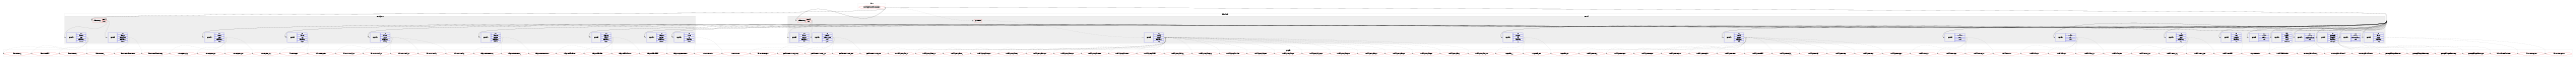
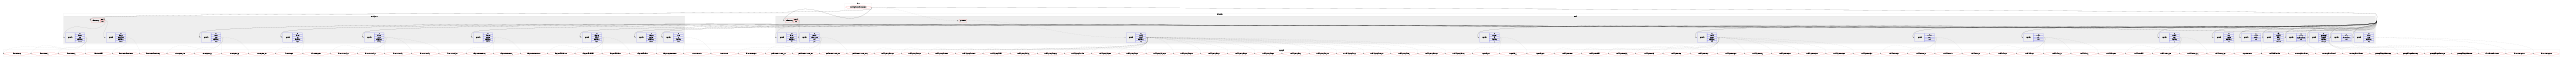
  digraph {
    compound=true
    concentrate=true
    fontname=Helvetica
    fontsize=10
    newrank=true
    rankdir=TB
    ranksep=1.5
    node [color=red fontname=Helvetica fontsize=10]
    edge [arrowhead=vee headport=w style=dotted tailport=e weight=100]
    n1 [label="gnome-base/libgnomeprint-2.18.8-r1" width=4]
    n2 [color=blue label=<<TABLE BORDER="0" CELLBORDER="1" CELLSPACING="0" CELLPADDING="4" WIDTH="220"><TR><TD ROWSPAN="6" CELLPADDING="30">pack_dep</TD></TR><TR><TD WIDTH="110">no</TD></TR><TR><TD>sys-devel</TD></TR><TR><TD>automake</TD></TR><TR><TD>greaterequal</TD></TR><TR><TD>1.15</TD></TR></TABLE>> shape=none]
    n3 [label=<<TABLE BORDER="0" CELLBORDER="1" CELLSPACING="0" CELLPADDING="4"><TR><TD CELLPADDING="10">any_of_group</TD></TR></TABLE>> shape=none]
    n4 [color=blue label=<<TABLE BORDER="0" CELLBORDER="1" CELLSPACING="0" CELLPADDING="4" WIDTH="220"><TR><TD ROWSPAN="6" CELLPADDING="30">pack_dep</TD></TR><TR><TD WIDTH="110">no</TD></TR><TR><TD>app-text</TD></TR><TR><TD>docbook-xml-dtd</TD></TR><TR><TD>tilde</TD></TR><TR><TD>4.1.2</TD></TR></TABLE>> shape=none]
    n5 [color=blue label=<<TABLE BORDER="0" CELLBORDER="1" CELLSPACING="0" CELLPADDING="4" WIDTH="220"><TR><TD ROWSPAN="6" CELLPADDING="30">pack_dep</TD></TR><TR><TD WIDTH="110">no</TD></TR><TR><TD>dev-util</TD></TR><TR><TD>gtk-doc</TD></TR><TR><TD>greaterequal</TD></TR><TR><TD>0.9</TD></TR></TABLE>> shape=none]
    n6 [label=<<TABLE BORDER="0" CELLBORDER="1" CELLSPACING="0" CELLPADDING="4"><TR><TD ROWSPAN="3" CELLPADDING="10">use_conditional</TD></TR><TR><TD>positive</TD></TR><TR><TD>doc</TD></TR></TABLE>> shape=none]
    n7 [color=blue label=<<TABLE BORDER="0" CELLBORDER="1" CELLSPACING="0" CELLPADDING="4" WIDTH="220"><TR><TD ROWSPAN="6" CELLPADDING="30">pack_dep</TD></TR><TR><TD WIDTH="110">no</TD></TR><TR><TD>app-portage</TD></TR><TR><TD>elt-patches</TD></TR><TR><TD>greaterequal</TD></TR><TR><TD>20170422</TD></TR></TABLE>> shape=none]
    n8 [color=blue label=<<TABLE BORDER="0" CELLBORDER="1" CELLSPACING="0" CELLPADDING="4" WIDTH="220"><TR><TD ROWSPAN="6" CELLPADDING="30">pack_dep</TD></TR><TR><TD WIDTH="110">no</TD></TR><TR><TD>dev-util</TD></TR><TR><TD>desktop-file-utils</TD></TR><TR><TD>none</TD></TR><TR><TD></TD></TR></TABLE>> shape=none]
    n9 [color=blue label=<<TABLE BORDER="0" CELLBORDER="1" CELLSPACING="0" CELLPADDING="4" WIDTH="220"><TR><TD ROWSPAN="6" CELLPADDING="30">pack_dep</TD></TR><TR><TD WIDTH="110">no</TD></TR><TR><TD>dev-util</TD></TR><TR><TD>intltool</TD></TR><TR><TD>greaterequal</TD></TR><TR><TD>0.35</TD></TR></TABLE>> shape=none]
    n10 [color=blue label=<<TABLE BORDER="0" CELLBORDER="1" CELLSPACING="0" CELLPADDING="4" WIDTH="220"><TR><TD ROWSPAN="6" CELLPADDING="30">pack_dep</TD></TR><TR><TD WIDTH="110">no</TD></TR><TR><TD>sys-apps</TD></TR><TR><TD>sed</TD></TR><TR><TD>greaterequal</TD></TR><TR><TD>4</TD></TR></TABLE>> shape=none]
    n11 [color=blue label=<<TABLE BORDER="0" CELLBORDER="1" CELLSPACING="0" CELLPADDING="4" WIDTH="220"><TR><TD ROWSPAN="6" CELLPADDING="30">pack_dep</TD></TR><TR><TD WIDTH="110">no</TD></TR><TR><TD>sys-devel</TD></TR><TR><TD>autoconf</TD></TR><TR><TD>greaterequal</TD></TR><TR><TD>2.69</TD></TR></TABLE>> shape=none]
    n12 [color=blue label=<<TABLE BORDER="0" CELLBORDER="1" CELLSPACING="0" CELLPADDING="4" WIDTH="220"><TR><TD ROWSPAN="6" CELLPADDING="30">pack_dep</TD></TR><TR><TD WIDTH="110">no</TD></TR><TR><TD>sys-devel</TD></TR><TR><TD>bison</TD></TR><TR><TD>none</TD></TR><TR><TD></TD></TR></TABLE>> shape=none]
    n13 [color=blue label=<<TABLE BORDER="0" CELLBORDER="1" CELLSPACING="0" CELLPADDING="4" WIDTH="220"><TR><TD ROWSPAN="6" CELLPADDING="30">pack_dep</TD></TR><TR><TD WIDTH="110">no</TD></TR><TR><TD>sys-devel</TD></TR><TR><TD>flex</TD></TR><TR><TD>none</TD></TR><TR><TD></TD></TR></TABLE>> shape=none]
    n14 [color=blue label=<<TABLE BORDER="0" CELLBORDER="1" CELLSPACING="0" CELLPADDING="4" WIDTH="220"><TR><TD ROWSPAN="6" CELLPADDING="30">pack_dep</TD></TR><TR><TD WIDTH="110">no</TD></TR><TR><TD>sys-devel</TD></TR><TR><TD>gettext</TD></TR><TR><TD>none</TD></TR><TR><TD></TD></TR></TABLE>> shape=none]
    n15 [color=blue label=<<TABLE BORDER="0" CELLBORDER="1" CELLSPACING="0" CELLPADDING="4" WIDTH="220"><TR><TD ROWSPAN="6" CELLPADDING="30">pack_dep</TD></TR><TR><TD WIDTH="110">no</TD></TR><TR><TD>sys-devel</TD></TR><TR><TD>libtool</TD></TR><TR><TD>greaterequal</TD></TR><TR><TD>2.4</TD></TR></TABLE>> shape=none]
    n16 [color=blue label=<<TABLE BORDER="0" CELLBORDER="1" CELLSPACING="0" CELLPADDING="4" WIDTH="220"><TR><TD ROWSPAN="6" CELLPADDING="30">pack_dep</TD></TR><TR><TD WIDTH="110">no</TD></TR><TR><TD>virtual</TD></TR><TR><TD>pkgconfig</TD></TR><TR><TD>greaterequal</TD></TR><TR><TD>0-r1</TD></TR></TABLE>> shape=none]
    n17 [color=blue label=<<TABLE BORDER="0" CELLBORDER="1" CELLSPACING="0" CELLPADDING="4" WIDTH="220"><TR><TD ROWSPAN="6" CELLPADDING="30">pack_dep</TD></TR><TR><TD WIDTH="110">no</TD></TR><TR><TD>x11-misc</TD></TR><TR><TD>shared-mime-info</TD></TR><TR><TD>none</TD></TR><TR><TD></TD></TR></TABLE>> shape=none]
    n18 [color=blue label=<<TABLE BORDER="0" CELLBORDER="1" CELLSPACING="0" CELLPADDING="4" WIDTH="220"><TR><TD ROWSPAN="6" CELLPADDING="30">pack_dep</TD></TR><TR><TD WIDTH="110">weak</TD></TR><TR><TD>sys-devel</TD></TR><TR><TD>gettext</TD></TR><TR><TD>smaller</TD></TR><TR><TD>0.18.1.1-r3</TD></TR></TABLE>> shape=none]
    n19 [color=blue label=<<TABLE BORDER="0" CELLBORDER="1" CELLSPACING="0" CELLPADDING="4" WIDTH="220"><TR><TD ROWSPAN="6" CELLPADDING="30">pack_dep</TD></TR><TR><TD WIDTH="110">no</TD></TR><TR><TD>net-print</TD></TR><TR><TD>cups</TD></TR><TR><TD>greaterequal</TD></TR><TR><TD>1.7.1-r1</TD></TR></TABLE>> shape=none]
    n20 [color=blue label=<<TABLE BORDER="0" CELLBORDER="1" CELLSPACING="0" CELLPADDING="4" WIDTH="220"><TR><TD ROWSPAN="6" CELLPADDING="30">pack_dep</TD></TR><TR><TD WIDTH="110">no</TD></TR><TR><TD>net-print</TD></TR><TR><TD>libgnomecups</TD></TR><TR><TD>greaterequal</TD></TR><TR><TD>0.2.3-r3</TD></TR></TABLE>> shape=none]
    n21 [label=<<TABLE BORDER="0" CELLBORDER="1" CELLSPACING="0" CELLPADDING="4"><TR><TD ROWSPAN="3" CELLPADDING="10">use_conditional</TD></TR><TR><TD>positive</TD></TR><TR><TD>cups</TD></TR></TABLE>> shape=none]
    n22 [color=blue label=<<TABLE BORDER="0" CELLBORDER="1" CELLSPACING="0" CELLPADDING="4" WIDTH="220"><TR><TD ROWSPAN="6" CELLPADDING="30">pack_dep</TD></TR><TR><TD WIDTH="110">no</TD></TR><TR><TD>dev-libs</TD></TR><TR><TD>glib</TD></TR><TR><TD>greaterequal</TD></TR><TR><TD>2.34.3</TD></TR></TABLE>> shape=none]
    n23 [color=blue label=<<TABLE BORDER="0" CELLBORDER="1" CELLSPACING="0" CELLPADDING="4" WIDTH="220"><TR><TD ROWSPAN="6" CELLPADDING="30">pack_dep</TD></TR><TR><TD WIDTH="110">no</TD></TR><TR><TD>dev-libs</TD></TR><TR><TD>libxml2</TD></TR><TR><TD>greaterequal</TD></TR><TR><TD>2.9.1-r4</TD></TR></TABLE>> shape=none]
    n24 [color=blue label=<<TABLE BORDER="0" CELLBORDER="1" CELLSPACING="0" CELLPADDING="4" WIDTH="220"><TR><TD ROWSPAN="6" CELLPADDING="30">pack_dep</TD></TR><TR><TD WIDTH="110">no</TD></TR><TR><TD>media-libs</TD></TR><TR><TD>fontconfig</TD></TR><TR><TD>greaterequal</TD></TR><TR><TD>2.10.92</TD></TR></TABLE>> shape=none]
    n25 [color=blue label=<<TABLE BORDER="0" CELLBORDER="1" CELLSPACING="0" CELLPADDING="4" WIDTH="220"><TR><TD ROWSPAN="6" CELLPADDING="30">pack_dep</TD></TR><TR><TD WIDTH="110">no</TD></TR><TR><TD>media-libs</TD></TR><TR><TD>freetype</TD></TR><TR><TD>greaterequal</TD></TR><TR><TD>2.5.0.1</TD></TR></TABLE>> shape=none]
    n26 [color=blue label=<<TABLE BORDER="0" CELLBORDER="1" CELLSPACING="0" CELLPADDING="4" WIDTH="220"><TR><TD ROWSPAN="6" CELLPADDING="30">pack_dep</TD></TR><TR><TD WIDTH="110">no</TD></TR><TR><TD>media-libs</TD></TR><TR><TD>libart_lgpl</TD></TR><TR><TD>greaterequal</TD></TR><TR><TD>2.3.21-r2</TD></TR></TABLE>> shape=none]
    n27 [color=blue label=<<TABLE BORDER="0" CELLBORDER="1" CELLSPACING="0" CELLPADDING="4" WIDTH="220"><TR><TD ROWSPAN="6" CELLPADDING="30">pack_dep</TD></TR><TR><TD WIDTH="110">no</TD></TR><TR><TD>sys-libs</TD></TR><TR><TD>zlib</TD></TR><TR><TD>greaterequal</TD></TR><TR><TD>1.2.8-r1</TD></TR></TABLE>> shape=none]
    n28 [color=blue label=<<TABLE BORDER="0" CELLBORDER="1" CELLSPACING="0" CELLPADDING="4" WIDTH="220"><TR><TD ROWSPAN="6" CELLPADDING="30">pack_dep</TD></TR><TR><TD WIDTH="110">no</TD></TR><TR><TD>x11-libs</TD></TR><TR><TD>pango</TD></TR><TR><TD>greaterequal</TD></TR><TR><TD>1.36.3</TD></TR></TABLE>> shape=none]
    n29 [label="sys-devel/automake-1.10.3-r1" width=4]
    n30 [label="sys-devel/automake-1.10.3-r2" width=4]
    n31 [label="sys-devel/automake-1.11.6-r1" width=4]
    n32 [label="sys-devel/automake-1.11.6-r2" width=4]
    n33 [label="sys-devel/automake-1.12.6" width=4]
    n34 [label="sys-devel/automake-1.12.6-r1" width=4]
    n35 [label="sys-devel/automake-1.13.4" width=4]
    n36 [label="sys-devel/automake-1.13.4-r1" width=4]
    n37 [label="libxml-devel/automake-1.14.1" width=4]
    n38 [label="sys-devel/automake-1.14.1-r1" width=4]
    n39 [label="sys-devel/automake-1.15" width=4]
    n40 [label="sys-devel/automake-1.15-r1" width=4]
    n41 [label="sys-devel/automake-1.15-r2" width=4]
    n42 [label="sys-devel/automake-1.15.1" width=4]
    n43 [label="sys-devel/automake-1.15.1-r1" width=4]
    n44 [label="sys-devel/automake-1.4_p6-r2" width=4]
    n45 [label="sys-devel/automake-1.5-r2" width=4]
    n46 [label="sys-devel/automake-1.6.3-r2" width=4]
    n47 [label="sys-devel/automake-1.7.9-r3" width=4]
    n48 [label="sys-devel/automake-1.8.5-r5" width=4]
    n49 [label="sys-devel/automake-1.9.6-r4" width=4]
    n50 [label="sys-devel/automake-9999" width=4]
    n51 [label="app-text/docbook-xml-dtd-4.1.2-r6" width=4]
    n52 [label="app-text/docbook-xml-dtd-4.2-r2" width=4]
    n53 [label="app-text/docbook-xml-dtd-4.3-r1" width=4]
    n54 [label="app-text/docbook-xml-dtd-4.4-r2" width=4]
    n55 [label="dev-util/gtk-doc-1.25-r0" width=4]
    n56 [label="app-portage/elt-patches-20170317" width=4]
    n57 [label="app-portage/elt-patches-20170422" width=4]
    n58 [label="app-portage/elt-patches-20170815" width=4]
    n59 [label="app-portage/elt-patches-20170826.1" width=4]
    n60 [label="dev-util/desktop-file-utils-0.23" width=4]
    n61 [label="dev-util/intltool-0.51.0-r1" width=4]
    n62 [label="dev-util/intltool-0.51.0-r2" width=4]
    n63 [label="sys-apps/sed-4.2.2" width=4]
    n64 [label="sys-apps/sed-4.3-r1" width=4]
    n65 [label="sys-apps/sed-4.4" width=4]
    n66 [label="sys-devel/autoconf-2.13" width=4]
    n67 [label="sys-devel/autoconf-2.59-r7" width=4]
    n68 [label="sys-devel/autoconf-2.61-r2" width=4]
    n69 [label="sys-devel/autoconf-2.62-r1" width=4]
    n70 [label="sys-devel/autoconf-2.63-r1" width=4]
    n71 [label="sys-devel/autoconf-2.64" width=4]
    n72 [label="sys-devel/autoconf-2.65-r1" width=4]
    n73 [label="sys-devel/autoconf-2.67" width=4]
    n74 [label="sys-devel/autoconf-2.68" width=4]
    n75 [label="sys-devel/autoconf-2.69" width=4]
    n76 [label="sys-devel/autoconf-2.69-r4" width=4]
    n77 [label="sys-devel/autoconf-9999" width=4]
    n78 [label="sys-devel/bison-1.875d" width=4]
    n79 [label="sys-devel/bison-2.4.3" width=4]
    n80 [label="sys-devel/bison-2.7.1" width=4]
    n81 [label="sys-devel/bison-3.0.4-r1" width=4]
    n82 [label="sys-devel/flex-2.6.1" width=4]
    n83 [label="sys-devel/flex-2.6.3" width=4]
    n84 [label="sys-devel/flex-2.6.3-r1" width=4]
+   n85 [label="sys-devel/flex-2.6.4" width=4]
    n86 [label="sys-devel/flex-2.6.4-r1" width=4]
    n87 [label="sys-devel/gettext-0.19.8.1" width=4]
    n88 [label="sys-devel/libtool-2.4.6-r2" width=4]
    n89 [label="sys-devel/libtool-2.4.6-r3" width=4]
    n90 [label="sys-devel/libtool-2.4.6-r4" width=4]
    n91 [label="sys-devel/libtool-9999" width=4]
    n92 [label="virtual/pkgconfig-0-r1" width=4]
    n93 [label="x11-misc/shared-mime-info-1.4" width=4]
    n94 [label="x11-misc/shared-mime-info-1.8" width=4]
    n95 [label="x11-misc/shared-mime-info-1.9" width=4]
    n96 [label="net-print/cups-2.1.4" width=4]
    n97 [label="net-print/cups-2.2.4" width=4]
    n98 [label="net-print/cups-2.2.6" width=4]
    n99 [label="net-print/cups-9999" width=4]
    n100 [label="net-print/libgnomecups-0.2.3-r3" width=4]
    n101 [label="net-print/libgnomecups-0.2.3-r5" width=4]
    n102 [label="dev-libs/glib-2.50.3-r1" width=4]
    n103 [label="dev-libs/glib-2.52.3" width=4]
    n104 [label="dev-libs/libxml2-2.9.4-r1" width=4]
    n105 [label="dev-libs/libxml2-2.9.4-r2" width=4]
    n106 [label="dev-libs/libxml2-2.9.4-r3" width=4]
    n107 [label="dev-libs/libxml2-2.9.5" width=4]
    n108 [label="dev-libs/libxml2-2.9.6" width=4]
    n109 [label="media-libs/fontconfig-2.11.1-r2" width=4]
    n110 [label="media-libs/fontconfig-2.12.4" width=4]
    n111 [label="media-libs/fontconfig-2.12.6" width=4]
    n112 [label="media-libs/freetype-2.7.1-r2" width=4]
    n113 [label="media-libs/freetype-2.8" width=4]
    n114 [label="media-libs/freetype-2.8.1" width=4]
    n115 [label="media-libs/freetype-9999" width=4]
    n116 [label="media-libs/libart_lgpl-2.3.21-r3" width=4]
    n117 [label="sys-libs/zlib-1.2.11" width=4]
    n118 [label="sys-libs/zlib-1.2.11-r1" width=4]
    n119 [label="x11-libs/pango-1.40.12" width=4]
    n120 [label="x11-libs/pango-1.40.3" width=4]
    n121 [label="x11-libs/pango-1.40.5" width=4]
    n122 [label="x11-libs/pango-1.40.6" width=4]
    subgraph cluster_1 {
      color=gray
      label=<<i>ebuild</i>>
      rank=same
      n1
    }
    subgraph cluster_2 {
      color=gray
      label=<<i>dependencies</i>>
      subgraph cluster_3 {
        color=gray
        fillcolor="#eeeeee"
        label=<<i>compile</i>>
        style=filled
        subgraph sub_4 {
          color=gray
          fillcolor="#eeeeee"
          label=<<i>compile</i>>
          style=filled
          n3
          subgraph sub_5 {
            color=gray
            fillcolor="#eeeeee"
            label=<<i>compile</i>>
            style=filled
            n2
          }
        }
        subgraph sub_6 {
          color=gray
          fillcolor="#eeeeee"
          label=<<i>compile</i>>
          style=filled
          n6
          subgraph sub_7 {
            color=gray
            fillcolor="#eeeeee"
            label=<<i>compile</i>>
            style=filled
            n4
          }
          subgraph sub_8 {
            color=gray
            fillcolor="#eeeeee"
            label=<<i>compile</i>>
            style=filled
            n5
          }
        }
        subgraph sub_9 {
          color=gray
          fillcolor="#eeeeee"
          label=<<i>compile</i>>
          style=filled
          n7
        }
        subgraph sub_10 {
          color=gray
          fillcolor="#eeeeee"
          label=<<i>compile</i>>
          style=filled
          n8
        }
        subgraph sub_11 {
          color=gray
          fillcolor="#eeeeee"
          label=<<i>compile</i>>
          style=filled
          n9
        }
        subgraph sub_12 {
          color=gray
          fillcolor="#eeeeee"
          label=<<i>compile</i>>
          style=filled
          n10
        }
        subgraph sub_13 {
          color=gray
          fillcolor="#eeeeee"
          label=<<i>compile</i>>
          style=filled
          n11
        }
        subgraph sub_14 {
          color=gray
          fillcolor="#eeeeee"
          label=<<i>compile</i>>
          style=filled
          n12
        }
        subgraph sub_15 {
          color=gray
          fillcolor="#eeeeee"
          label=<<i>compile</i>>
          style=filled
          n13
        }
        subgraph sub_16 {
          color=gray
          fillcolor="#eeeeee"
          label=<<i>compile</i>>
          style=filled
          n14
        }
        subgraph sub_17 {
          color=gray
          fillcolor="#eeeeee"
          label=<<i>compile</i>>
          style=filled
          n15
        }
        subgraph sub_18 {
          color=gray
          fillcolor="#eeeeee"
          label=<<i>compile</i>>
          style=filled
          n16
        }
        subgraph sub_19 {
          color=gray
          fillcolor="#eeeeee"
          label=<<i>compile</i>>
          style=filled
          n17
        }
        subgraph sub_20 {
          color=gray
          fillcolor="#eeeeee"
          label=<<i>compile</i>>
          style=filled
          n18
        }
      }
      subgraph cluster_21 {
        color=gray
        fillcolor="#eeeeee"
        label=<<i>compile and run</i>>
        style=filled
        subgraph sub_22 {
          color=gray
          fillcolor="#eeeeee"
          label=<<i>compile and run</i>>
          style=filled
          n21
          subgraph sub_23 {
            color=gray
            fillcolor="#eeeeee"
            label=<<i>compile and run</i>>
            style=filled
            n19
          }
          subgraph sub_24 {
            color=gray
            fillcolor="#eeeeee"
            label=<<i>compile and run</i>>
            style=filled
            n20
          }
        }
        subgraph sub_25 {
          color=gray
          fillcolor="#eeeeee"
          label=<<i>compile and run</i>>
          style=filled
          n22
        }
        subgraph sub_26 {
          color=gray
          fillcolor="#eeeeee"
          label=<<i>compile and run</i>>
          style=filled
          n23
        }
        subgraph sub_27 {
          color=gray
          fillcolor="#eeeeee"
          label=<<i>compile and run</i>>
          style=filled
          n24
        }
        subgraph sub_28 {
          color=gray
          fillcolor="#eeeeee"
          label=<<i>compile and run</i>>
          style=filled
          n25
        }
        subgraph sub_29 {
          color=gray
          fillcolor="#eeeeee"
          label=<<i>compile and run</i>>
          style=filled
          n26
        }
        subgraph sub_30 {
          color=gray
          fillcolor="#eeeeee"
          label=<<i>compile and run</i>>
          style=filled
          n27
        }
        subgraph sub_31 {
          color=gray
          fillcolor="#eeeeee"
          label=<<i>compile and run</i>>
          style=filled
          n28
        }
      }
      subgraph cluster_32 {
        color=gray
        fillcolor="#eeeeee"
        label=<<i>run</i>>
        style=filled
      }
    }
    subgraph cluster_33 {
      color=gray
      label=<<i>candidates</i>>
      rank=same
      subgraph sub_34 {
        color=black
        label=<<i>candidates</i>>
        nodesep=1
        rank=same
        n29
        n30
        n31
        n32
        n33
        n34
        n35
        n36
        n37
        n38
        n39
        n40
        n41
        n42
        n43
        n44
        n45
        n46
        n47
        n48
        n49
        n50
      }
      subgraph sub_35 {
        color=black
        label=<<i>candidates</i>>
        nodesep=1
        rank=same
        n51
        n52
        n53
        n54
      }
      subgraph sub_36 {
        color=black
        label=<<i>candidates</i>>
        nodesep=1
        rank=same
        n55
      }
      subgraph sub_37 {
        color=black
        label=<<i>candidates</i>>
        nodesep=1
        rank=same
        n56
        n57
        n58
        n59
      }
      subgraph sub_38 {
        color=black
        label=<<i>candidates</i>>
        nodesep=1
        rank=same
        n60
      }
      subgraph sub_39 {
        color=black
        label=<<i>candidates</i>>
        nodesep=1
        rank=same
        n61
        n62
      }
      subgraph sub_40 {
        color=black
        label=<<i>candidates</i>>
        nodesep=1
        rank=same
        n63
        n64
        n65
      }
      subgraph sub_41 {
        color=black
        label=<<i>candidates</i>>
        nodesep=1
        rank=same
        n66
        n67
        n68
        n69
        n70
        n71
        n72
        n73
        n74
        n75
        n76
        n77
      }
      subgraph sub_42 {
        color=black
        label=<<i>candidates</i>>
        nodesep=1
        rank=same
        n78
        n79
        n80
        n81
      }
      subgraph sub_43 {
        color=black
        label=<<i>candidates</i>>
        nodesep=1
        rank=same
        n82
        n83
        n84
+       n85
        n86
      }
      subgraph sub_44 {
        color=black
        label=<<i>candidates</i>>
        nodesep=1
        rank=same
        n87
      }
      subgraph sub_45 {
        color=black
        label=<<i>candidates</i>>
        nodesep=1
        rank=same
        n88
        n89
        n90
        n91
      }
      subgraph sub_46 {
        color=black
        label=<<i>candidates</i>>
        nodesep=1
        rank=same
        n92
      }
      subgraph sub_47 {
        color=black
        label=<<i>candidates</i>>
        nodesep=1
        rank=same
        n93
        n94
        n95
      }
      subgraph sub_48 {
        color=black
        label=<<i>candidates</i>>
        nodesep=1
        rank=same
        n87
      }
      subgraph sub_49 {
        color=black
        label=<<i>candidates</i>>
        nodesep=1
        rank=same
        n96
        n97
        n98
        n99
      }
      subgraph sub_50 {
        color=black
        label=<<i>candidates</i>>
        nodesep=1
        rank=same
        n100
        n101
      }
      subgraph sub_51 {
        color=black
        label=<<i>candidates</i>>
        nodesep=1
        rank=same
        n102
        n103
      }
      subgraph sub_52 {
        color=black
        label=<<i>candidates</i>>
        nodesep=1
        rank=same
        n104
        n105
        n106
        n107
        n108
      }
      subgraph sub_53 {
        color=black
        label=<<i>candidates</i>>
        nodesep=1
        rank=same
        n109
        n110
        n111
      }
      subgraph sub_54 {
        color=black
        label=<<i>candidates</i>>
        nodesep=1
        rank=same
        n112
        n113
        n114
        n115
      }
      subgraph sub_55 {
        color=black
        label=<<i>candidates</i>>
        nodesep=1
        rank=same
        n116
      }
      subgraph sub_56 {
        color=black
        label=<<i>candidates</i>>
        nodesep=1
        rank=same
        n117
        n118
      }
      subgraph sub_57 {
        color=black
        label=<<i>candidates</i>>
        nodesep=1
        rank=same
        n119
        n120
        n121
        n122
      }
    }
    n1 -> n3 [weight=20]
    n1 -> n6 [style=solid weight=20]
    n1 -> n7 [style=solid weight=20]
    n1 -> n8 [style=solid weight=20]
    n1 -> n9 [style=solid weight=20]
    n1 -> n10 [style=solid weight=20]
    n1 -> n11 [style=solid weight=20]
    n1 -> n12 [style=solid weight=20]
    n1 -> n13 [style=solid weight=20]
    n1 -> n14 [style=solid weight=20]
    n1 -> n15 [style=solid weight=20]
    n1 -> n16 [style=solid weight=20]
    n1 -> n17 [style=solid weight=20]
    n1 -> n18 [style=solid weight=20]
    n1 -> n21 [arrowhead=odotvee style=solid weight=20]
    n1 -> n22 [arrowhead=odotvee style=solid weight=20]
    n1 -> n23 [arrowhead=odotvee style=solid weight=20]
    n1 -> n24 [arrowhead=odotvee style=solid weight=20]
    n1 -> n25 [arrowhead=odotvee style=solid weight=20]
    n1 -> n26 [arrowhead=odotvee style=solid weight=20]
    n1 -> n27 [arrowhead=odotvee style=solid weight=20]
    n1 -> n28 [arrowhead=odotvee style=solid weight=20]
    n2 -> n29
    n2 -> n30
    n2 -> n31
    n2 -> n32
    n2 -> n33
    n2 -> n34
    n2 -> n35
    n2 -> n36
    n2 -> n37
    n2 -> n38
    n2 -> n39
    n2 -> n40
    n2 -> n41
    n2 -> n42
    n2 -> n43
    n2 -> n44
    n2 -> n45
    n2 -> n46
    n2 -> n47
    n2 -> n48
    n2 -> n49
    n2 -> n50
    n3 -> n2 [arrowhead=oinv weight=20]
    n4 -> n51
    n4 -> n52
    n4 -> n53
    n4 -> n54
    n5 -> n55
    n6 -> n4 [style=dashed weight=20]
    n6 -> n5 [style=dashed weight=20]
    n7 -> n56
    n7 -> n57
    n7 -> n58
    n7 -> n59
    n8 -> n60
    n9 -> n61
    n9 -> n62
    n10 -> n63
    n10 -> n64
    n10 -> n65
    n11 -> n66
    n11 -> n67
    n11 -> n68
    n11 -> n69
    n11 -> n70
    n11 -> n71
    n11 -> n72
    n11 -> n73
    n11 -> n74
    n11 -> n75
    n11 -> n76
    n11 -> n77
    n12 -> n78
    n12 -> n79
    n12 -> n80
    n12 -> n81
    n13 -> n82
    n13 -> n83
    n13 -> n84
+   n13 -> n85
    n13 -> n86
    n14 -> n87
    n15 -> n88
    n15 -> n89
    n15 -> n90
    n15 -> n91
    n16 -> n92
    n17 -> n93
    n17 -> n94
    n17 -> n95
    n18 -> n87
    n19 -> n96
    n19 -> n97
    n19 -> n98
    n19 -> n99
    n20 -> n100
    n20 -> n101
    n21 -> n19 [style=dashed weight=20]
    n21 -> n20 [style=dashed weight=20]
    n22 -> n102
    n22 -> n103
    n23 -> n104
    n23 -> n105
    n23 -> n106
    n23 -> n107
    n23 -> n108
    n24 -> n109
    n24 -> n110
    n24 -> n111
    n25 -> n112
    n25 -> n113
    n25 -> n114
    n25 -> n115
    n26 -> n116
    n27 -> n117
    n27 -> n118
    n28 -> n119
    n28 -> n120
    n28 -> n121
    n28 -> n122
  }
